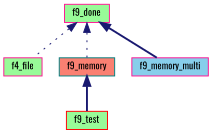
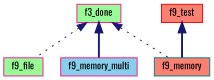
  digraph {
    fontname=Oswald
    rankdir=TB
    node [color=deeppink fillcolor=palegreen fontname=Oswald fontsize=10 shape=record style=filled]
    edge [color=midnightblue dir=back fontname=Oswald fontsize=10 labelfontname=Helvetica labelfontsize=10 style=dotted]
-   n1 [fontcolor=black height=0.2 label=f9_done width=0.4]
-   n2 [height=0.2 label=f4_file width=0.4]
+   n1 [fontcolor=black height=0.2 label=f3_done width=0.4]
+   n2 [height=0.2 label=f9_file width=0.4]
    n3 [color=teal fillcolor=salmon height=0.2 label=f9_memory width=0.4]
    n4 [fillcolor=skyblue height=0.2 label=f9_memory_multi width=0.4]
-   n5 [color=red height=0.2 label=f9_test width=0.4]
+   n5 [color=red fillcolor=salmon height=0.2 label=f9_test width=0.4]
    n1 -> n2
    n1 -> n3
    n1 -> n4 [style=bold]
-   n3 -> n5 [style=bold]
+   n5 -> n3 [style=bold]
  }
